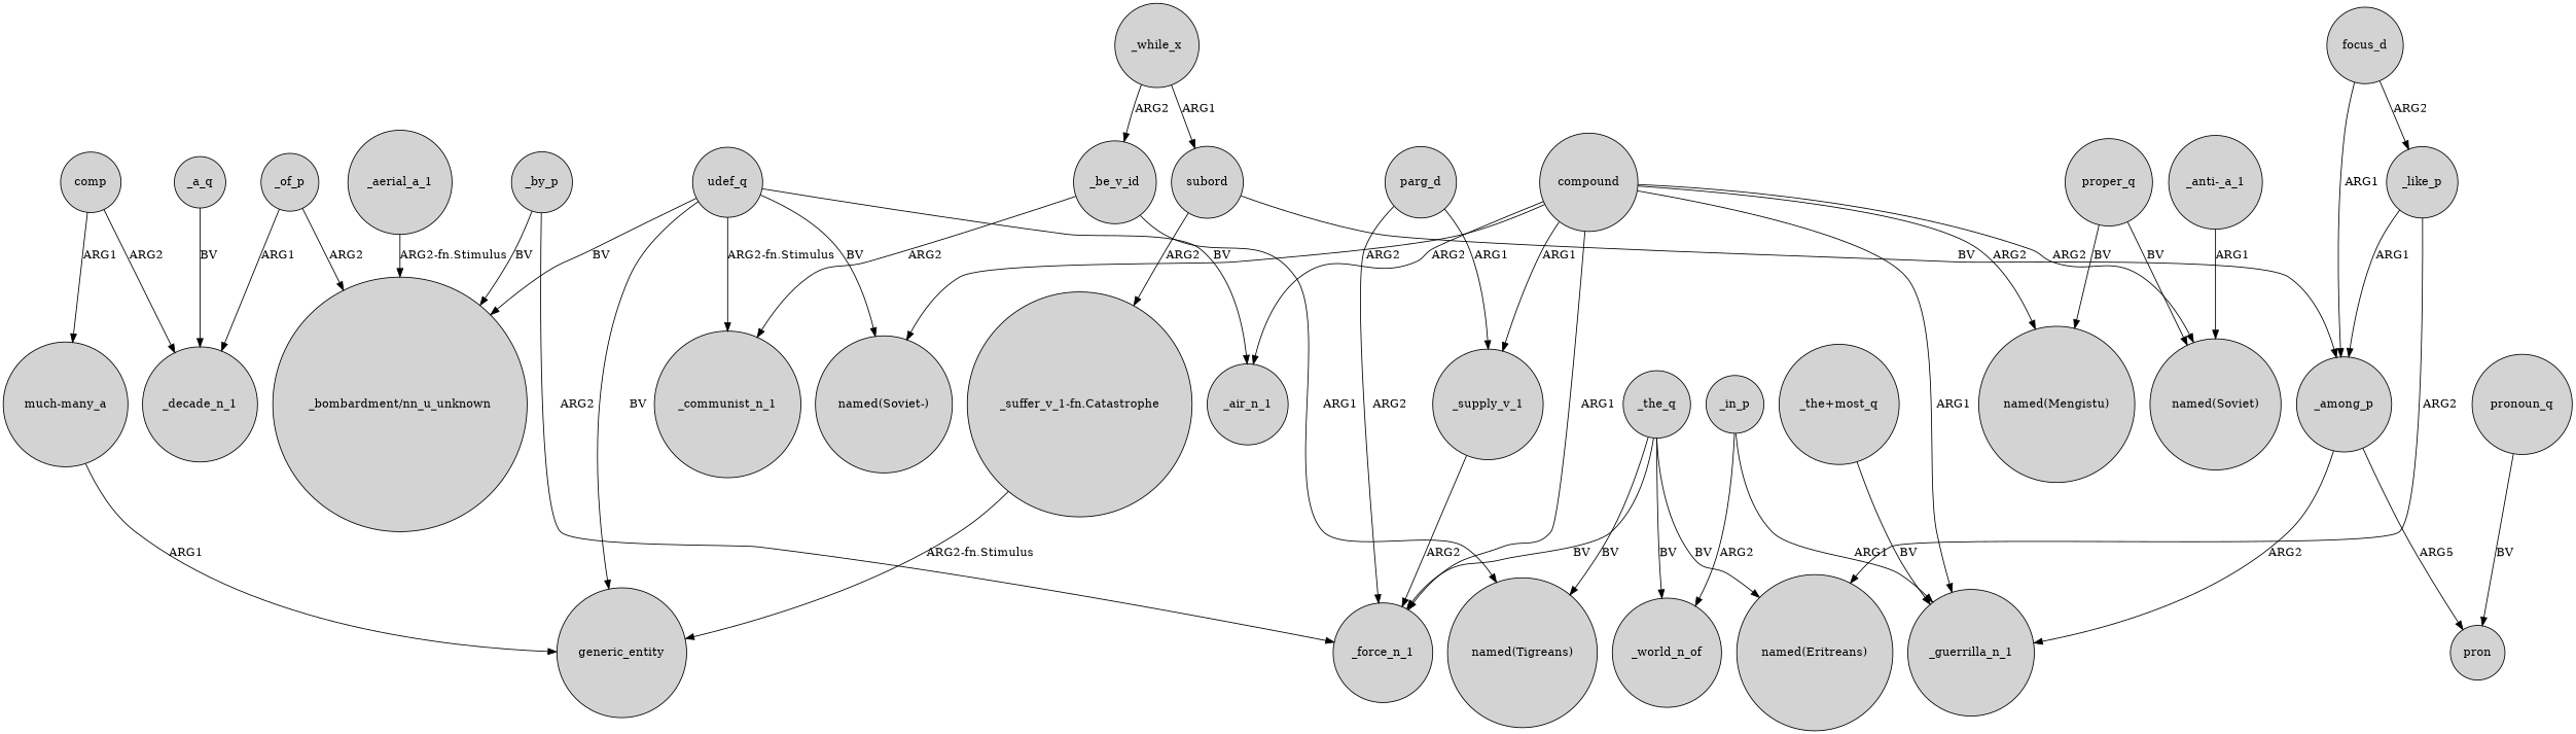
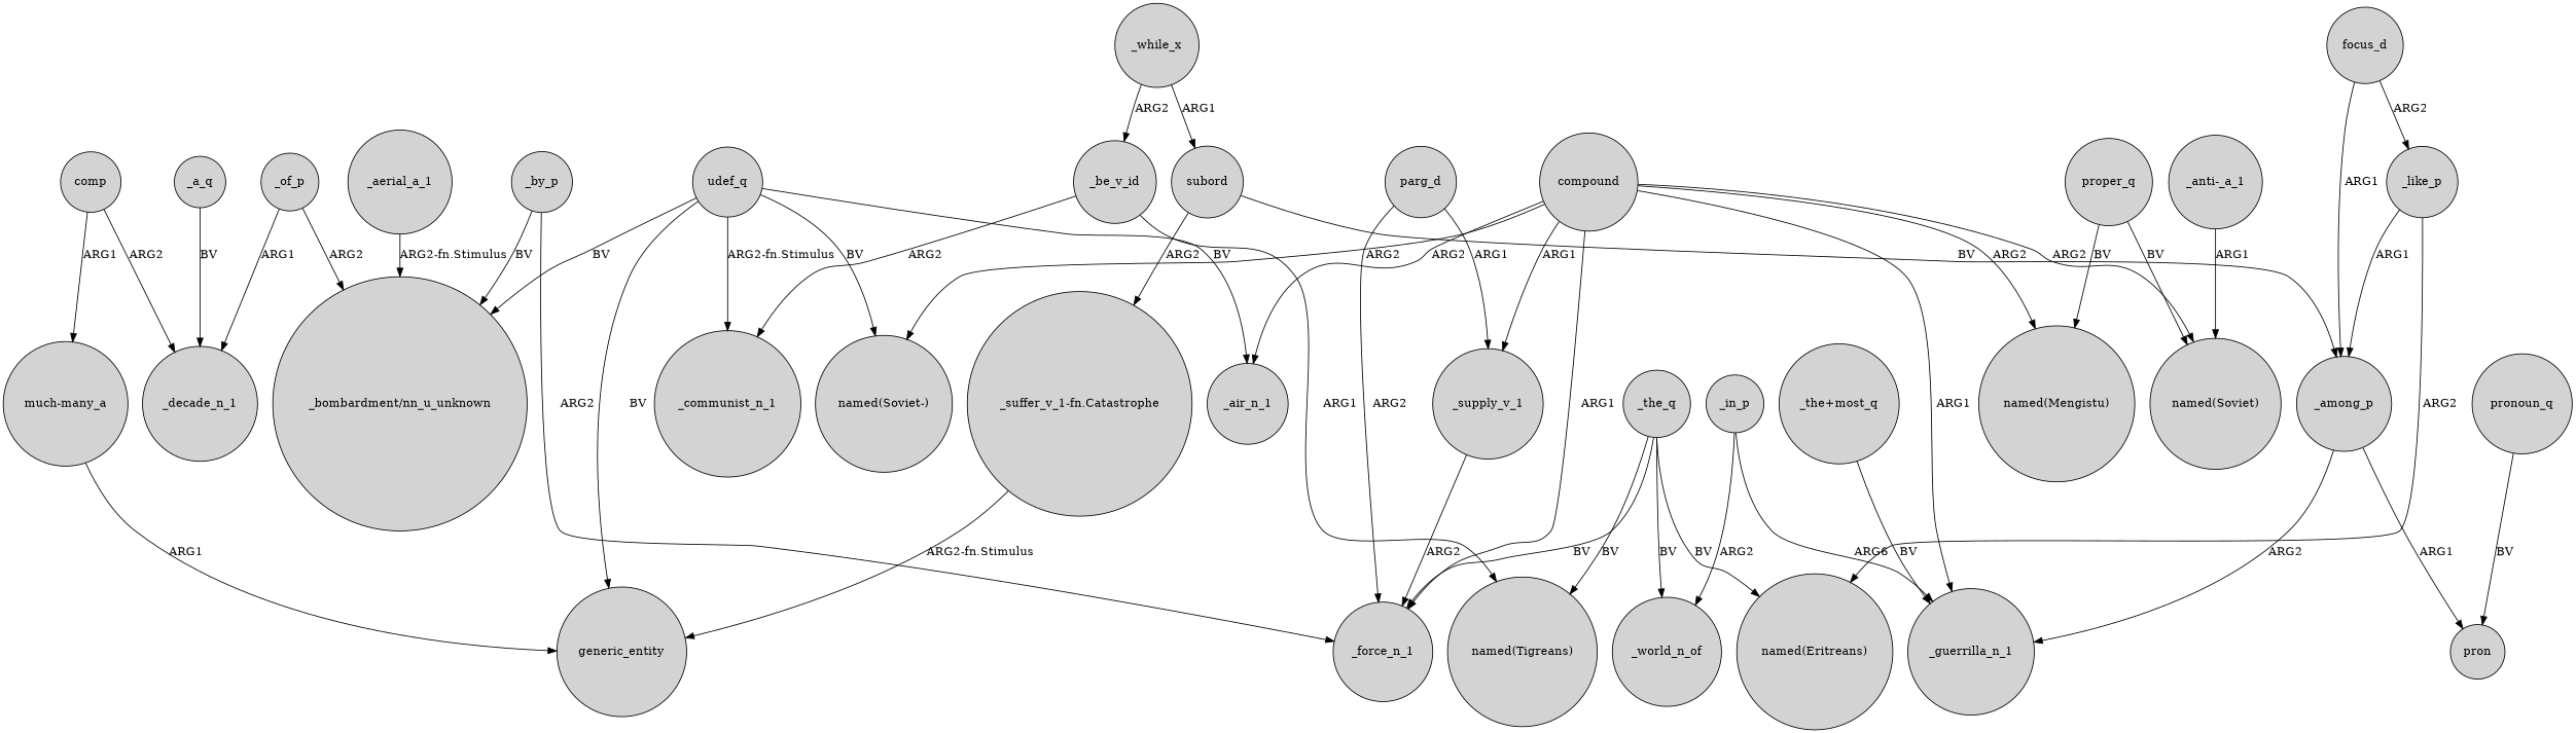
  digraph {
    node [shape=circle style=filled]
    udef_q
    _air_n_1
    generic_entity
    "named(Soviet-)"
    _communist_n_1
    "_bombardment/nn_u_unknown"
    _in_p
    _world_n_of
    _guerrilla_n_1
    subord
    "_suffer_v_1-fn.Catastrophe"
    _among_p
    pron
    focus_d
    _like_p
    "named(Eritreans)"
    _while_x
    _be_v_id
    "named(Tigreans)"
    "much-many_a"
    compound
    _force_n_1
    "named(Mengistu)"
    _supply_v_1
    "named(Soviet)"
    _a_q
    _decade_n_1
    proper_q
    _of_p
    parg_d
    comp
    pronoun_q
    "_anti-_a_1"
    _aerial_a_1
    _the_q
    _by_p
    "_the+most_q"
    udef_q -> _air_n_1 [label=BV]
    udef_q -> generic_entity [label=BV]
    udef_q -> "named(Soviet-)" [label=BV]
    udef_q -> _communist_n_1 [label="ARG2-fn.Stimulus"]
    udef_q -> "_bombardment/nn_u_unknown" [label=BV]
    _in_p -> _world_n_of [label=ARG2]
-   _in_p -> _guerrilla_n_1 [label=ARG1]
+   _in_p -> _guerrilla_n_1 [label=ARG6]
    subord -> "_suffer_v_1-fn.Catastrophe" [label=ARG2]
    subord -> _among_p [label=BV]
    "_suffer_v_1-fn.Catastrophe" -> generic_entity [label="ARG2-fn.Stimulus"]
    _among_p -> _guerrilla_n_1 [label=ARG2]
-   _among_p -> pron [label=ARG5]
+   _among_p -> pron [label=ARG1]
    focus_d -> _among_p [label=ARG1]
    focus_d -> _like_p [label=ARG2]
    _like_p -> _among_p [label=ARG1]
    _like_p -> "named(Eritreans)" [label=ARG2]
    _while_x -> subord [label=ARG1]
    _while_x -> _be_v_id [label=ARG2]
    _be_v_id -> _communist_n_1 [label=ARG2]
    _be_v_id -> "named(Tigreans)" [label=ARG1]
    "much-many_a" -> generic_entity [label=ARG1]
    compound -> _air_n_1 [label=ARG2]
    compound -> "named(Soviet-)" [label=ARG2]
    compound -> _guerrilla_n_1 [label=ARG1]
    compound -> _force_n_1 [label=ARG1]
    compound -> "named(Mengistu)" [label=ARG2]
    compound -> _supply_v_1 [label=ARG1]
    compound -> "named(Soviet)" [label=ARG2]
    _supply_v_1 -> _force_n_1 [label=ARG2]
    _a_q -> _decade_n_1 [label=BV]
    proper_q -> "named(Mengistu)" [label=BV]
    proper_q -> "named(Soviet)" [label=BV]
    _of_p -> "_bombardment/nn_u_unknown" [label=ARG2]
    _of_p -> _decade_n_1 [label=ARG1]
    parg_d -> _force_n_1 [label=ARG2]
    parg_d -> _supply_v_1 [label=ARG1]
    comp -> "much-many_a" [label=ARG1]
    comp -> _decade_n_1 [label=ARG2]
    pronoun_q -> pron [label=BV]
    "_anti-_a_1" -> "named(Soviet)" [label=ARG1]
    _aerial_a_1 -> "_bombardment/nn_u_unknown" [label="ARG2-fn.Stimulus"]
    _the_q -> _world_n_of [label=BV]
    _the_q -> "named(Eritreans)" [label=BV]
    _the_q -> "named(Tigreans)" [label=BV]
    _the_q -> _force_n_1 [label=BV]
    _by_p -> "_bombardment/nn_u_unknown" [label=BV]
    _by_p -> _force_n_1 [label=ARG2]
    "_the+most_q" -> _guerrilla_n_1 [label=BV]
  }
